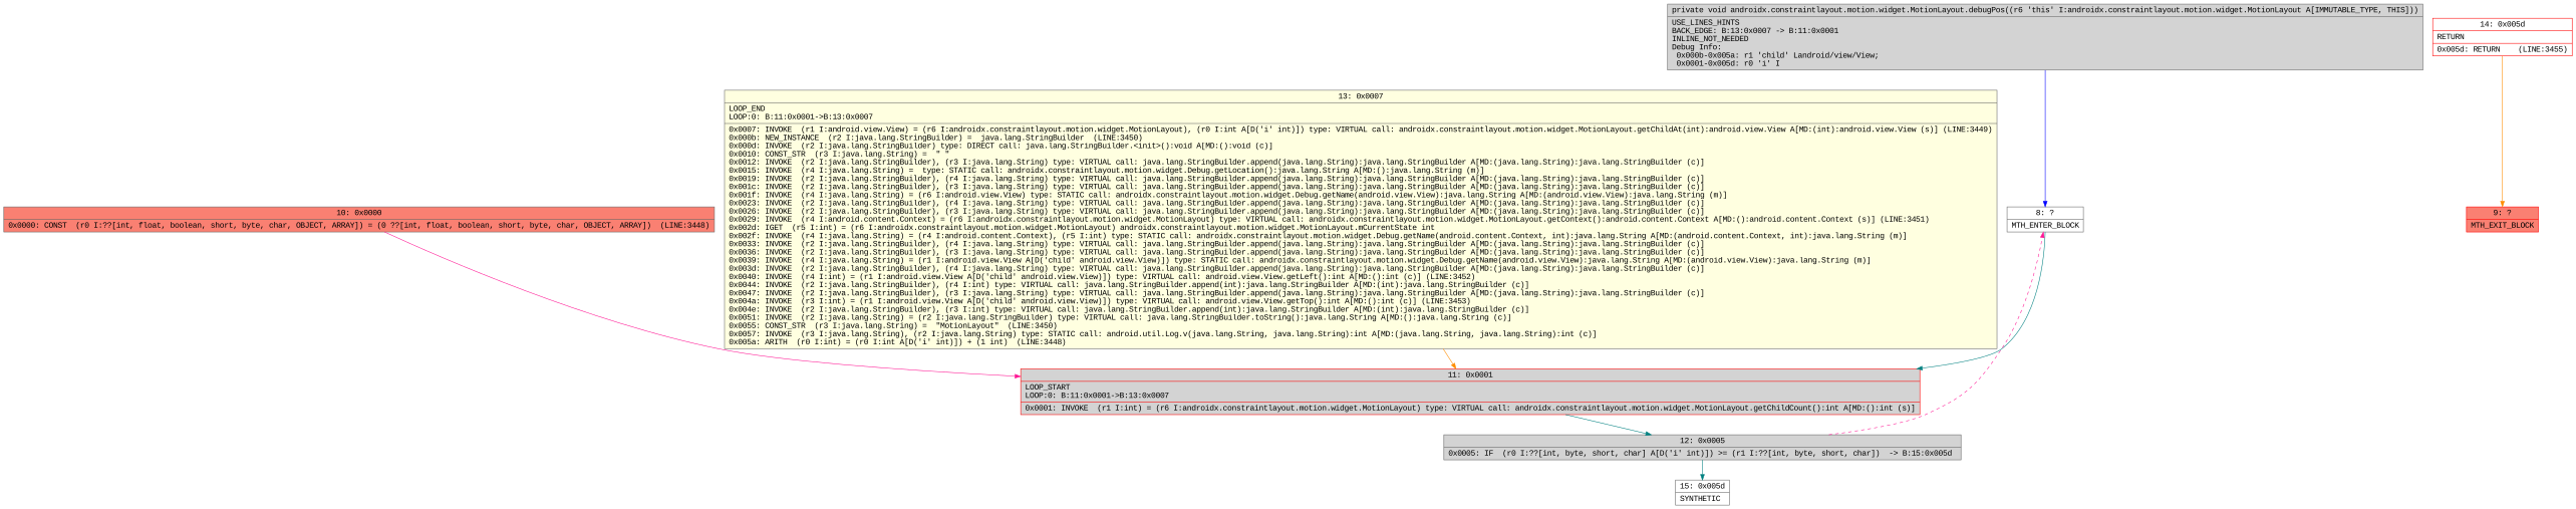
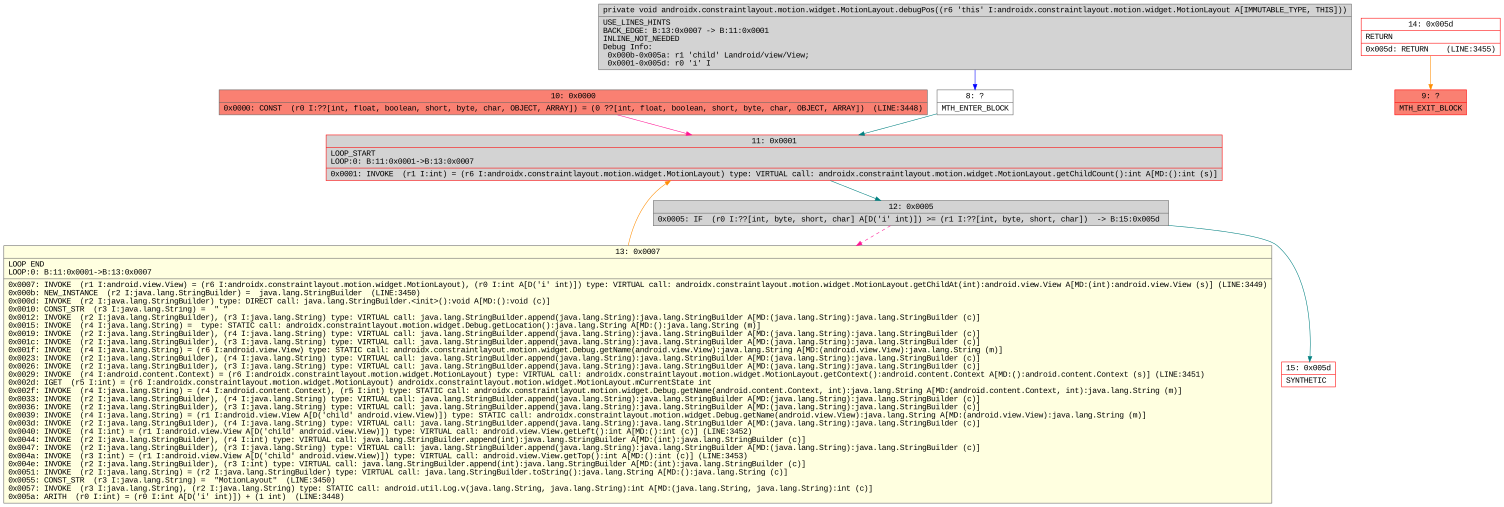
  digraph {
    fontname="Liberation Mono"
    node [color=gray40 fillcolor=white fontname="Liberation Mono" shape=record style=filled]
    edge [color=teal fontname="Liberation Mono"]
    n1 [label="{8\:\ ?|MTH_ENTER_BLOCK\l}"]
    n2 [color=red fillcolor=lightgrey label="{11\:\ 0x0001|LOOP_START\lLOOP:0: B:11:0x0001\-\>B:13:0x0007\l|0x0001: INVOKE  (r1 I:int) = (r6 I:androidx.constraintlayout.motion.widget.MotionLayout) type: VIRTUAL call: androidx.constraintlayout.motion.widget.MotionLayout.getChildCount():int A[MD:():int (s)]\l}"]
    n3 [fillcolor=salmon label="{10\:\ 0x0000|0x0000: CONST  (r0 I:??[int, float, boolean, short, byte, char, OBJECT, ARRAY]) = (0 ??[int, float, boolean, short, byte, char, OBJECT, ARRAY])  (LINE:3448)\l}"]
    n4 [fillcolor=lightgrey label="{12\:\ 0x0005|0x0005: IF  (r0 I:??[int, byte, short, char] A[D('i' int)]) \>= (r1 I:??[int, byte, short, char])  \-\> B:15:0x005d \l}"]
    n5 [fillcolor=lightyellow label="{13\:\ 0x0007|LOOP_END\lLOOP:0: B:11:0x0001\-\>B:13:0x0007\l|0x0007: INVOKE  (r1 I:android.view.View) = (r6 I:androidx.constraintlayout.motion.widget.MotionLayout), (r0 I:int A[D('i' int)]) type: VIRTUAL call: androidx.constraintlayout.motion.widget.MotionLayout.getChildAt(int):android.view.View A[MD:(int):android.view.View (s)] (LINE:3449)\l0x000b: NEW_INSTANCE  (r2 I:java.lang.StringBuilder) =  java.lang.StringBuilder  (LINE:3450)\l0x000d: INVOKE  (r2 I:java.lang.StringBuilder) type: DIRECT call: java.lang.StringBuilder.\<init\>():void A[MD:():void (c)]\l0x0010: CONST_STR  (r3 I:java.lang.String) =  \" \" \l0x0012: INVOKE  (r2 I:java.lang.StringBuilder), (r3 I:java.lang.String) type: VIRTUAL call: java.lang.StringBuilder.append(java.lang.String):java.lang.StringBuilder A[MD:(java.lang.String):java.lang.StringBuilder (c)]\l0x0015: INVOKE  (r4 I:java.lang.String) =  type: STATIC call: androidx.constraintlayout.motion.widget.Debug.getLocation():java.lang.String A[MD:():java.lang.String (m)]\l0x0019: INVOKE  (r2 I:java.lang.StringBuilder), (r4 I:java.lang.String) type: VIRTUAL call: java.lang.StringBuilder.append(java.lang.String):java.lang.StringBuilder A[MD:(java.lang.String):java.lang.StringBuilder (c)]\l0x001c: INVOKE  (r2 I:java.lang.StringBuilder), (r3 I:java.lang.String) type: VIRTUAL call: java.lang.StringBuilder.append(java.lang.String):java.lang.StringBuilder A[MD:(java.lang.String):java.lang.StringBuilder (c)]\l0x001f: INVOKE  (r4 I:java.lang.String) = (r6 I:android.view.View) type: STATIC call: androidx.constraintlayout.motion.widget.Debug.getName(android.view.View):java.lang.String A[MD:(android.view.View):java.lang.String (m)]\l0x0023: INVOKE  (r2 I:java.lang.StringBuilder), (r4 I:java.lang.String) type: VIRTUAL call: java.lang.StringBuilder.append(java.lang.String):java.lang.StringBuilder A[MD:(java.lang.String):java.lang.StringBuilder (c)]\l0x0026: INVOKE  (r2 I:java.lang.StringBuilder), (r3 I:java.lang.String) type: VIRTUAL call: java.lang.StringBuilder.append(java.lang.String):java.lang.StringBuilder A[MD:(java.lang.String):java.lang.StringBuilder (c)]\l0x0029: INVOKE  (r4 I:android.content.Context) = (r6 I:androidx.constraintlayout.motion.widget.MotionLayout) type: VIRTUAL call: androidx.constraintlayout.motion.widget.MotionLayout.getContext():android.content.Context A[MD:():android.content.Context (s)] (LINE:3451)\l0x002d: IGET  (r5 I:int) = (r6 I:androidx.constraintlayout.motion.widget.MotionLayout) androidx.constraintlayout.motion.widget.MotionLayout.mCurrentState int \l0x002f: INVOKE  (r4 I:java.lang.String) = (r4 I:android.content.Context), (r5 I:int) type: STATIC call: androidx.constraintlayout.motion.widget.Debug.getName(android.content.Context, int):java.lang.String A[MD:(android.content.Context, int):java.lang.String (m)]\l0x0033: INVOKE  (r2 I:java.lang.StringBuilder), (r4 I:java.lang.String) type: VIRTUAL call: java.lang.StringBuilder.append(java.lang.String):java.lang.StringBuilder A[MD:(java.lang.String):java.lang.StringBuilder (c)]\l0x0036: INVOKE  (r2 I:java.lang.StringBuilder), (r3 I:java.lang.String) type: VIRTUAL call: java.lang.StringBuilder.append(java.lang.String):java.lang.StringBuilder A[MD:(java.lang.String):java.lang.StringBuilder (c)]\l0x0039: INVOKE  (r4 I:java.lang.String) = (r1 I:android.view.View A[D('child' android.view.View)]) type: STATIC call: androidx.constraintlayout.motion.widget.Debug.getName(android.view.View):java.lang.String A[MD:(android.view.View):java.lang.String (m)]\l0x003d: INVOKE  (r2 I:java.lang.StringBuilder), (r4 I:java.lang.String) type: VIRTUAL call: java.lang.StringBuilder.append(java.lang.String):java.lang.StringBuilder A[MD:(java.lang.String):java.lang.StringBuilder (c)]\l0x0040: INVOKE  (r4 I:int) = (r1 I:android.view.View A[D('child' android.view.View)]) type: VIRTUAL call: android.view.View.getLeft():int A[MD:():int (c)] (LINE:3452)\l0x0044: INVOKE  (r2 I:java.lang.StringBuilder), (r4 I:int) type: VIRTUAL call: java.lang.StringBuilder.append(int):java.lang.StringBuilder A[MD:(int):java.lang.StringBuilder (c)]\l0x0047: INVOKE  (r2 I:java.lang.StringBuilder), (r3 I:java.lang.String) type: VIRTUAL call: java.lang.StringBuilder.append(java.lang.String):java.lang.StringBuilder A[MD:(java.lang.String):java.lang.StringBuilder (c)]\l0x004a: INVOKE  (r3 I:int) = (r1 I:android.view.View A[D('child' android.view.View)]) type: VIRTUAL call: android.view.View.getTop():int A[MD:():int (c)] (LINE:3453)\l0x004e: INVOKE  (r2 I:java.lang.StringBuilder), (r3 I:int) type: VIRTUAL call: java.lang.StringBuilder.append(int):java.lang.StringBuilder A[MD:(int):java.lang.StringBuilder (c)]\l0x0051: INVOKE  (r2 I:java.lang.String) = (r2 I:java.lang.StringBuilder) type: VIRTUAL call: java.lang.StringBuilder.toString():java.lang.String A[MD:():java.lang.String (c)]\l0x0055: CONST_STR  (r3 I:java.lang.String) =  \"MotionLayout\"  (LINE:3450)\l0x0057: INVOKE  (r3 I:java.lang.String), (r2 I:java.lang.String) type: STATIC call: android.util.Log.v(java.lang.String, java.lang.String):int A[MD:(java.lang.String, java.lang.String):int (c)]\l0x005a: ARITH  (r0 I:int) = (r0 I:int A[D('i' int)]) + (1 int)  (LINE:3448)\l}"]
-   n6 [label="{15\:\ 0x005d|SYNTHETIC\l}"]
+   n6 [color=red label="{15\:\ 0x005d|SYNTHETIC\l}"]
    n7 [color=red label="{14\:\ 0x005d|RETURN\l|0x005d: RETURN    (LINE:3455)\l}"]
    n8 [color=red fillcolor=salmon label="{9\:\ ?|MTH_EXIT_BLOCK\l}"]
    n9 [fillcolor=lightgrey label="{private void androidx.constraintlayout.motion.widget.MotionLayout.debugPos((r6 'this' I:androidx.constraintlayout.motion.widget.MotionLayout A[IMMUTABLE_TYPE, THIS]))  | USE_LINES_HINTS\lBACK_EDGE: B:13:0x0007 \-\> B:11:0x0001\lINLINE_NOT_NEEDED\lDebug Info:\l  0x000b\-0x005a: r1 'child' Landroid\/view\/View;\l  0x0001\-0x005d: r0 'i' I\l}"]
    n1 -> n2
    n2 -> n4
    n3 -> n2 [color=deeppink]
-   n4 -> n1 [color=deeppink style=dashed]
+   n4 -> n5 [color=deeppink style=dashed]
    n4 -> n6
    n5 -> n2 [color=darkorange]
    n7 -> n8 [color=darkorange]
    n9 -> n1 [color=blue]
  }
